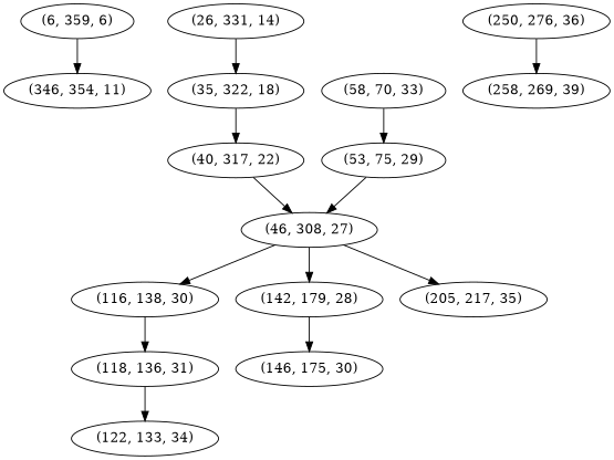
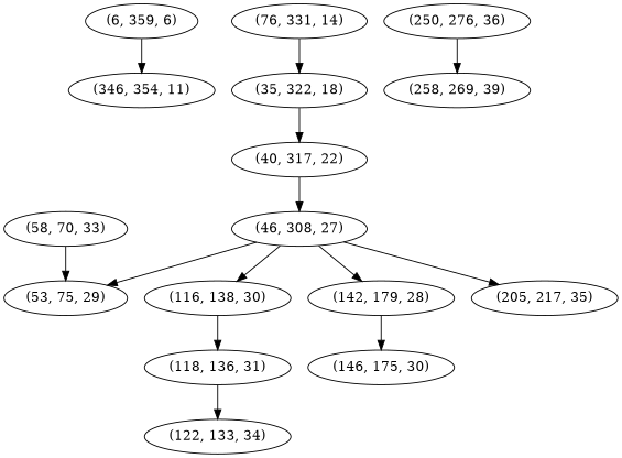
  digraph {
    "(6, 359, 6)"
    "(346, 354, 11)"
-   "(26, 331, 14)"
+   "(26, 331, 14)" [label="(76, 331, 14)"]
    "(35, 322, 18)"
    "(40, 317, 22)"
    "(46, 308, 27)"
    "(53, 75, 29)"
    "(116, 138, 30)"
    "(142, 179, 28)"
    "(205, 217, 35)"
    "(118, 136, 31)"
    "(146, 175, 30)"
    "(250, 276, 36)"
    "(258, 269, 39)"
    "(58, 70, 33)"
    "(122, 133, 34)"
    "(6, 359, 6)" -> "(346, 354, 11)"
    "(26, 331, 14)" -> "(35, 322, 18)"
    "(35, 322, 18)" -> "(40, 317, 22)"
    "(40, 317, 22)" -> "(46, 308, 27)"
-   "(53, 75, 29)" -> "(46, 308, 27)"
+   "(46, 308, 27)" -> "(53, 75, 29)"
    "(46, 308, 27)" -> "(116, 138, 30)"
    "(46, 308, 27)" -> "(142, 179, 28)"
    "(46, 308, 27)" -> "(205, 217, 35)"
    "(116, 138, 30)" -> "(118, 136, 31)"
    "(142, 179, 28)" -> "(146, 175, 30)"
    "(118, 136, 31)" -> "(122, 133, 34)"
    "(250, 276, 36)" -> "(258, 269, 39)"
    "(58, 70, 33)" -> "(53, 75, 29)"
  }
